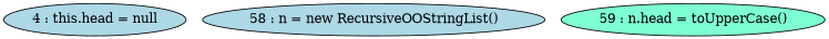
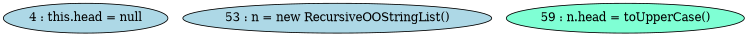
  digraph {
    node [style=filled fillcolor=lightblue]
    "4 : this.head = null"
-   "58 : n = new RecursiveOOStringList()"
+   "58 : n = new RecursiveOOStringList()" [label="53 : n = new RecursiveOOStringList()"]
    "59 : n.head = toUpperCase()" [fillcolor=aquamarine]
  }
